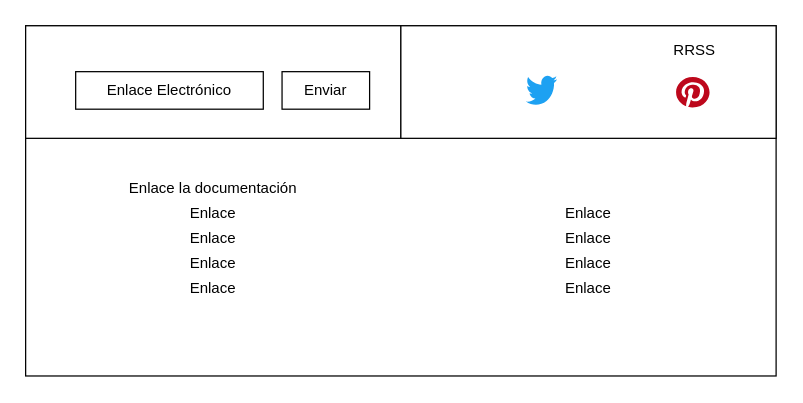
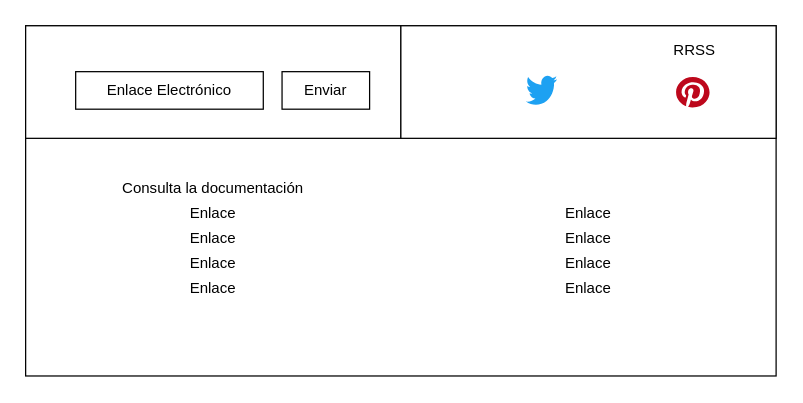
  <mxCell id="0" />
  <mxCell id="1" parent="0" />
  <mxCell id="2" value="" style="rounded=0;whiteSpace=wrap;html=1;" vertex="1" parent="1"><mxGeometry x="20" y="20" width="600" height="280" as="geometry" /></mxCell>
  <mxCell id="3" value="" style="rounded=0;whiteSpace=wrap;html=1;" vertex="1" parent="1"><mxGeometry x="20" y="20" width="300" height="90" as="geometry" /></mxCell>
  <mxCell id="4" value="" style="rounded=0;whiteSpace=wrap;html=1;" vertex="1" parent="1"><mxGeometry x="320" y="20" width="300" height="90" as="geometry" /></mxCell>
  <mxCell id="5" value="RRSS" style="text;html=1;strokeColor=none;fillColor=none;align=center;verticalAlign=middle;whiteSpace=wrap;rounded=0;" vertex="1" parent="1"><mxGeometry x="535" y="30" width="40" height="20" as="geometry" /></mxCell>
  <mxCell id="6" value="" style="shape=image;html=1;verticalAlign=top;verticalLabelPosition=bottom;labelBackgroundColor=#ffffff;imageAspect=0;aspect=fixed;image=https://cdn1.iconfinder.com/data/icons/logotypes/32/facebook-128.png" vertex="1" parent="1"><mxGeometry x="380" y="59.2" width="25" height="25" as="geometry" /></mxCell>
  <mxCell id="7" value="" style="dashed=0;outlineConnect=0;html=1;align=center;labelPosition=center;verticalLabelPosition=bottom;verticalAlign=top;shape=mxgraph.weblogos.twitter;fillColor=#1DA1F2;strokeColor=none" vertex="1" parent="1"><mxGeometry x="420" y="59.2" width="25" height="25" as="geometry" /></mxCell>
  <mxCell id="8" value="" style="shape=image;html=1;verticalAlign=top;verticalLabelPosition=bottom;labelBackgroundColor=#ffffff;imageAspect=0;aspect=fixed;image=https://cdn2.iconfinder.com/data/icons/social-media-2285/512/1_Instagram_colored_svg_1-128.png" vertex="1" parent="1"><mxGeometry x="456" y="60" width="28" height="28" as="geometry" /></mxCell>
  <mxCell id="9" value="" style="shape=image;html=1;verticalAlign=top;verticalLabelPosition=bottom;labelBackgroundColor=#ffffff;imageAspect=0;aspect=fixed;image=https://cdn0.iconfinder.com/data/icons/social-flat-rounded-rects/512/youtube_v2-128.png" vertex="1" parent="1"><mxGeometry x="500" y="59.2" width="28" height="28" as="geometry" /></mxCell>
  <mxCell id="10" value="" style="dashed=0;outlineConnect=0;html=1;align=center;labelPosition=center;verticalLabelPosition=bottom;verticalAlign=top;shape=mxgraph.weblogos.pinterest;fillColor=#BD081C;strokeColor=none" vertex="1" parent="1"><mxGeometry x="540" y="61" width="26.8" height="24.4" as="geometry" /></mxCell>
  <mxCell id="11" value="Enlace Electrónico" style="rounded=0;whiteSpace=wrap;html=1;" vertex="1" parent="1"><mxGeometry x="60" y="56.7" width="150" height="30" as="geometry" /></mxCell>
  <mxCell id="12" value="Enviar" style="rounded=0;whiteSpace=wrap;html=1;" vertex="1" parent="1"><mxGeometry x="225" y="56.7" width="70" height="30" as="geometry" /></mxCell>
- <mxCell id="13" value="Enlace la documentación" style="text;html=1;strokeColor=none;fillColor=none;align=center;verticalAlign=middle;whiteSpace=wrap;rounded=0;" vertex="1" parent="1"><mxGeometry x="95" y="140" width="150" height="20" as="geometry" /></mxCell>
+ <mxCell id="13" value="Consulta la documentación" style="text;html=1;strokeColor=none;fillColor=none;align=center;verticalAlign=middle;whiteSpace=wrap;rounded=0;" vertex="1" parent="1"><mxGeometry x="95" y="140" width="150" height="20" as="geometry" /></mxCell>
  <mxCell id="14" value="Enlace" style="text;html=1;strokeColor=none;fillColor=none;align=center;verticalAlign=middle;whiteSpace=wrap;rounded=0;" vertex="1" parent="1"><mxGeometry x="150" y="160" width="40" height="20" as="geometry" /></mxCell>
  <mxCell id="15" value="Enlace" style="text;html=1;strokeColor=none;fillColor=none;align=center;verticalAlign=middle;whiteSpace=wrap;rounded=0;" vertex="1" parent="1"><mxGeometry x="150" y="180" width="40" height="20" as="geometry" /></mxCell>
  <mxCell id="16" value="Enlace" style="text;html=1;strokeColor=none;fillColor=none;align=center;verticalAlign=middle;whiteSpace=wrap;rounded=0;" vertex="1" parent="1"><mxGeometry x="150" y="200" width="40" height="20" as="geometry" /></mxCell>
  <mxCell id="17" value="Enlace" style="text;html=1;strokeColor=none;fillColor=none;align=center;verticalAlign=middle;whiteSpace=wrap;rounded=0;" vertex="1" parent="1"><mxGeometry x="150" y="220" width="40" height="20" as="geometry" /></mxCell>
  <mxCell id="18" value="Enlace" style="text;html=1;strokeColor=none;fillColor=none;align=center;verticalAlign=middle;whiteSpace=wrap;rounded=0;" vertex="1" parent="1"><mxGeometry x="450" y="160" width="40" height="20" as="geometry" /></mxCell>
  <mxCell id="19" value="Enlace" style="text;html=1;strokeColor=none;fillColor=none;align=center;verticalAlign=middle;whiteSpace=wrap;rounded=0;" vertex="1" parent="1"><mxGeometry x="450" y="180" width="40" height="20" as="geometry" /></mxCell>
  <mxCell id="20" value="Enlace" style="text;html=1;strokeColor=none;fillColor=none;align=center;verticalAlign=middle;whiteSpace=wrap;rounded=0;" vertex="1" parent="1"><mxGeometry x="450" y="200" width="40" height="20" as="geometry" /></mxCell>
  <mxCell id="21" value="Enlace" style="text;html=1;strokeColor=none;fillColor=none;align=center;verticalAlign=middle;whiteSpace=wrap;rounded=0;" vertex="1" parent="1"><mxGeometry x="450" y="220" width="40" height="20" as="geometry" /></mxCell>
